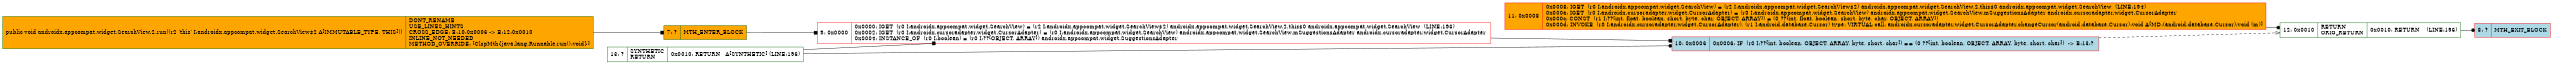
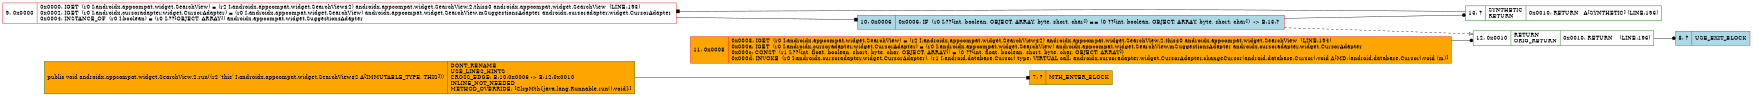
  digraph {
    rankdir=LR
    node [color=darkgreen fillcolor=orange shape=record style=filled]
    edge [arrowhead=box]
    n1 [label="{7\:\ ?|MTH_ENTER_BLOCK\l}"]
    n2 [color=red fillcolor=white label="{9\:\ 0x0000|0x0000: IGET  (r0 I:androidx.appcompat.widget.SearchView) = (r2 I:androidx.appcompat.widget.SearchView$2) androidx.appcompat.widget.SearchView.2.this$0 androidx.appcompat.widget.SearchView  (LINE:193)\l0x0002: IGET  (r0 I:androidx.cursoradapter.widget.CursorAdapter) = (r0 I:androidx.appcompat.widget.SearchView) androidx.appcompat.widget.SearchView.mSuggestionsAdapter androidx.cursoradapter.widget.CursorAdapter \l0x0004: INSTANCE_OF  (r0 I:boolean) = (r0 I:??[OBJECT, ARRAY]) androidx.appcompat.widget.SuggestionsAdapter \l}"]
    n3 [color=red fillcolor=lightblue label="{10\:\ 0x0006|0x0006: IF  (r0 I:??[int, boolean, OBJECT, ARRAY, byte, short, char]) == (0 ??[int, boolean, OBJECT, ARRAY, byte, short, char])  \-\> B:13:? \l}"]
    n4 [fillcolor=white label="{13\:\ ?|SYNTHETIC\lRETURN\l|0x0010: RETURN   A[SYNTHETIC] (LINE:196)\l}"]
    n5 [fillcolor=white label="{12\:\ 0x0010|RETURN\lORIG_RETURN\l|0x0010: RETURN    (LINE:196)\l}"]
    n6 [color=red label="{11\:\ 0x0008|0x0008: IGET  (r0 I:androidx.appcompat.widget.SearchView) = (r2 I:androidx.appcompat.widget.SearchView$2) androidx.appcompat.widget.SearchView.2.this$0 androidx.appcompat.widget.SearchView  (LINE:194)\l0x000a: IGET  (r0 I:androidx.cursoradapter.widget.CursorAdapter) = (r0 I:androidx.appcompat.widget.SearchView) androidx.appcompat.widget.SearchView.mSuggestionsAdapter androidx.cursoradapter.widget.CursorAdapter \l0x000c: CONST  (r1 I:??[int, float, boolean, short, byte, char, OBJECT, ARRAY]) = (0 ??[int, float, boolean, short, byte, char, OBJECT, ARRAY]) \l0x000d: INVOKE  (r0 I:androidx.cursoradapter.widget.CursorAdapter), (r1 I:android.database.Cursor) type: VIRTUAL call: androidx.cursoradapter.widget.CursorAdapter.changeCursor(android.database.Cursor):void A[MD:(android.database.Cursor):void (m)]\l}"]
-   n7 [color=red fillcolor=lightblue label="{8\:\ ?|MTH_EXIT_BLOCK\l}"]
+   n7 [color=red fillcolor=lightblue label="{8\:\ ?|USE_EXIT_BLOCK\l}"]
    n8 [label="{public void androidx.appcompat.widget.SearchView.2.run((r2 'this' I:androidx.appcompat.widget.SearchView$2 A[IMMUTABLE_TYPE, THIS]))  | DONT_RENAME\lUSE_LINES_HINTS\lCROSS_EDGE: B:10:0x0006 \-\> B:12:0x0010\lINLINE_NOT_NEEDED\lMETHOD_OVERRIDE: [ClspMth\{java.lang.Runnable.run():void\}]\l}"]
-   n1 -> n2
    n2 -> n3
-   n4 -> n3 [arrowhead=dot]
+   n3 -> n4 [arrowhead=dot]
    n3 -> n5 [arrowhead=onormal style=dashed]
    n4 -> n2
    n5 -> n7 [arrowhead=dot]
    n6 -> n5 [arrowhead=dot]
    n8 -> n1
  }
